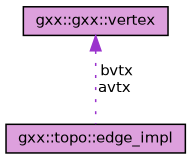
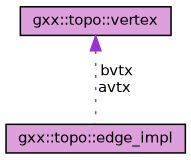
  digraph {
    fontname="DejaVu Sans"
    node [color=black fillcolor=plum fontname="DejaVu Sans" fontsize=10 shape=record style=filled]
    n1 [fontcolor=black height=0.2 label="gxx::topo::edge_impl" width=0.4]
-   n2 [height=0.2 label="gxx::gxx::vertex" width=0.4]
+   n2 [height=0.2 label="gxx::topo::vertex" width=0.4]
    n2 -> n1 [color=darkorchid3 dir=back fontname="DejaVu Sans" fontsize=10 label=" bvtx\navtx" labelfontname=Helvetica labelfontsize=10 style=dotted]
  }
